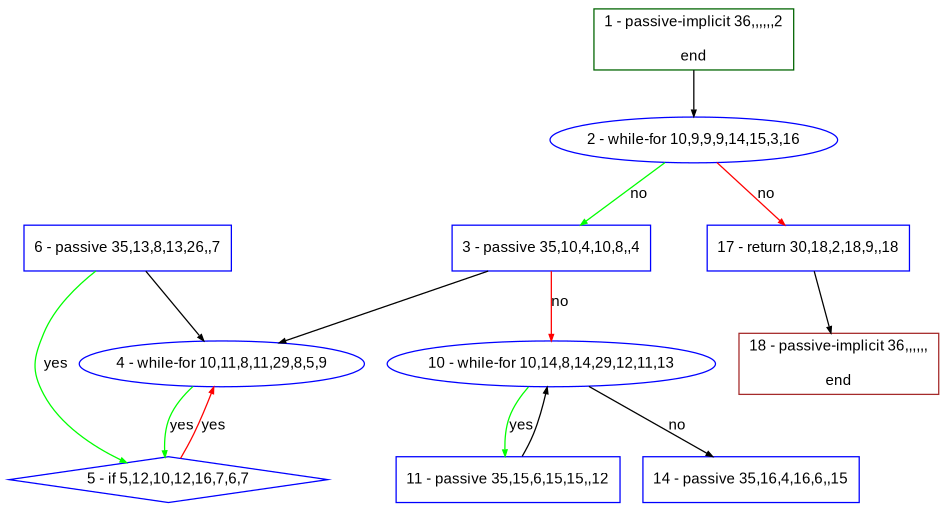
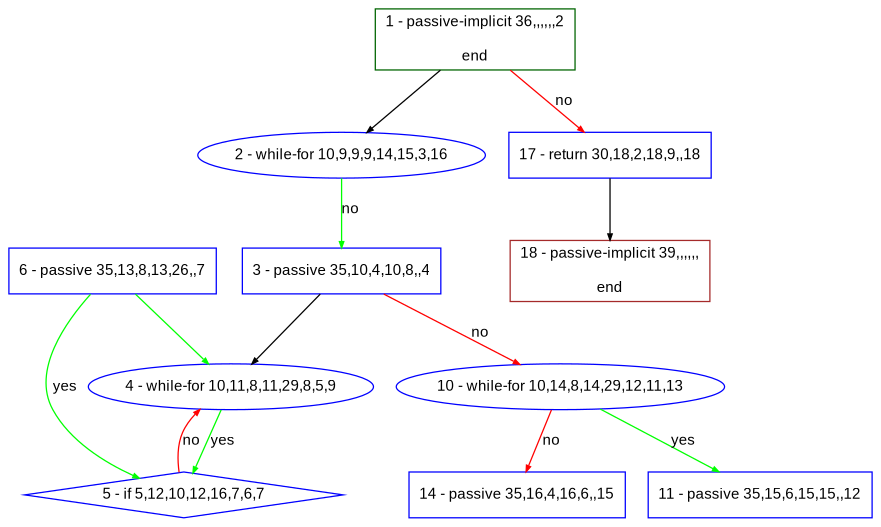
  digraph {
    bgcolor=white
    compound=true
    fillcolor="#FFFFCC"
    fontname=Arial
    fontsize=12
    pack=true
    packmode=clust
    style="rounded,filled"
    node [color="#0000ff" compound=true fillcolor="#ffffff" fixedsize=false fontname=Arial fontsize=12 node_initialized=no shape=box style=filled]
    edge [arrowhead=normal arrowsize=0.5 arrowtail=none color="#000000" compound=true dir=forward fontcolor=black fontname=Arial fontsize=12]
    n1 [label="2 - while-for 10,9,9,9,14,15,3,16" shape=oval]
    n2 [label="3 - passive 35,10,4,10,8,,4"]
    n3 [label="17 - return 30,18,2,18,9,,18"]
    n4 [label="4 - while-for 10,11,8,11,29,8,5,9" shape=oval]
    n5 [label="10 - while-for 10,14,8,14,29,12,11,13" shape=oval]
-   n6 [color="#a52a2a" label="18 - passive-implicit 36,,,,,,\n\nend"]
+   n6 [color="#a52a2a" label="18 - passive-implicit 39,,,,,,\n\nend"]
    n7 [color="#006400" label="1 - passive-implicit 36,,,,,,2\n\nend"]
    n8 [label="5 - if 5,12,10,12,16,7,6,7" shape=diamond]
    n9 [label="11 - passive 35,15,6,15,15,,12"]
    n10 [label="14 - passive 35,16,4,16,6,,15"]
    n11 [label="6 - passive 35,13,8,13,26,,7"]
    n1 -> n2 [color="#00ff00" label=no]
-   n1 -> n3 [color="#ff0000" label=no]
+   n7 -> n3 [color="#ff0000" label=no]
    n2 -> n4
    n2 -> n5 [color="#ff0000" label=no]
    n3 -> n6
    n4 -> n8 [color="#00ff00" label=yes]
    n5 -> n9 [color="#00ff00" label=yes]
-   n5 -> n10 [label=no]
+   n5 -> n10 [color="#ff0000" label=no]
    n7 -> n1
-   n8 -> n4 [color="#ff0000" label=yes]
-   n9 -> n5
-   n11 -> n4
+   n8 -> n4 [color="#ff0000" label=no]
+   n11 -> n4 [color="#00ff00"]
    n11 -> n8 [color="#00ff00" label=yes]
  }
